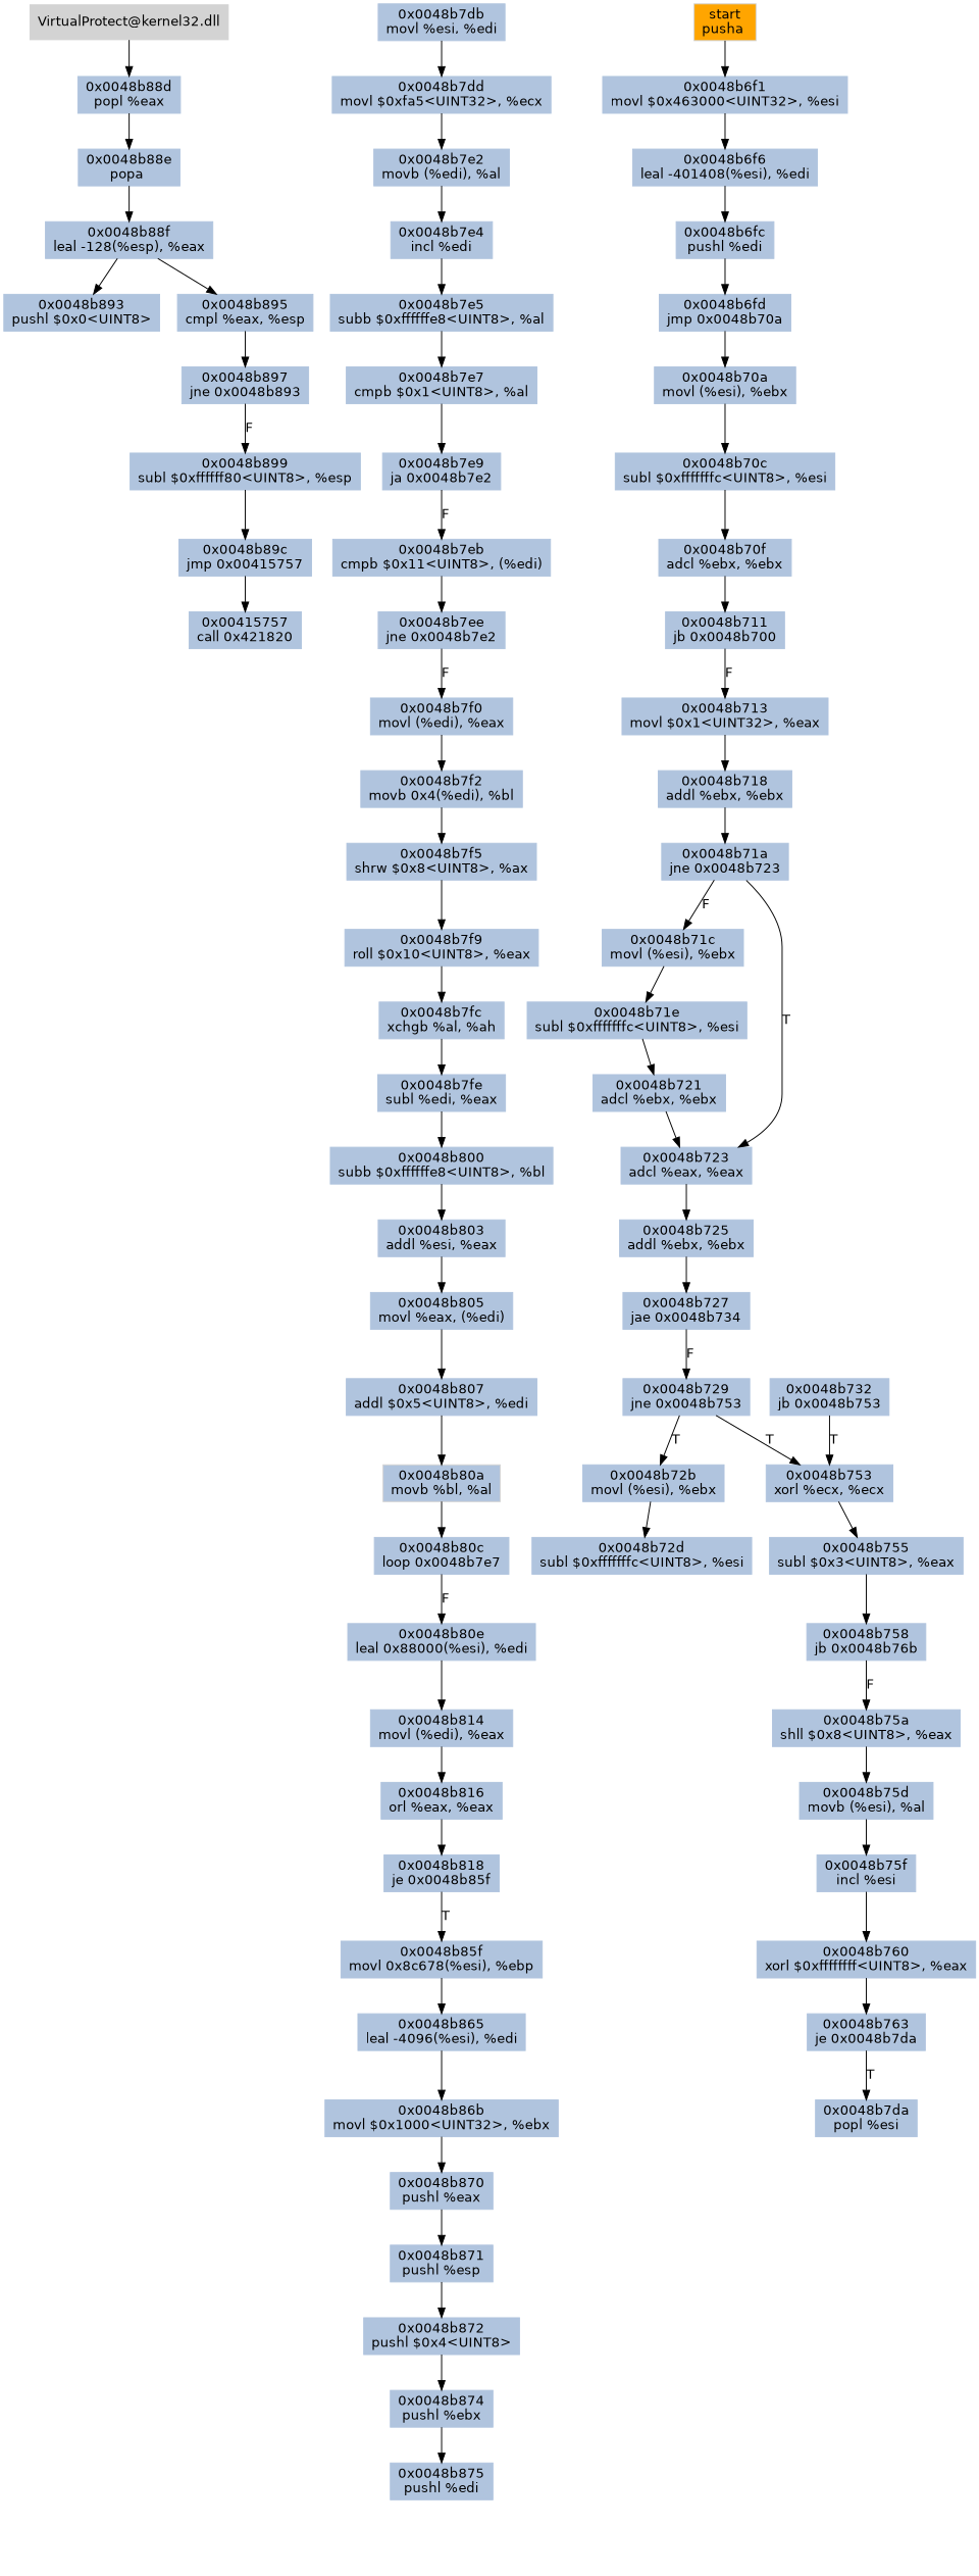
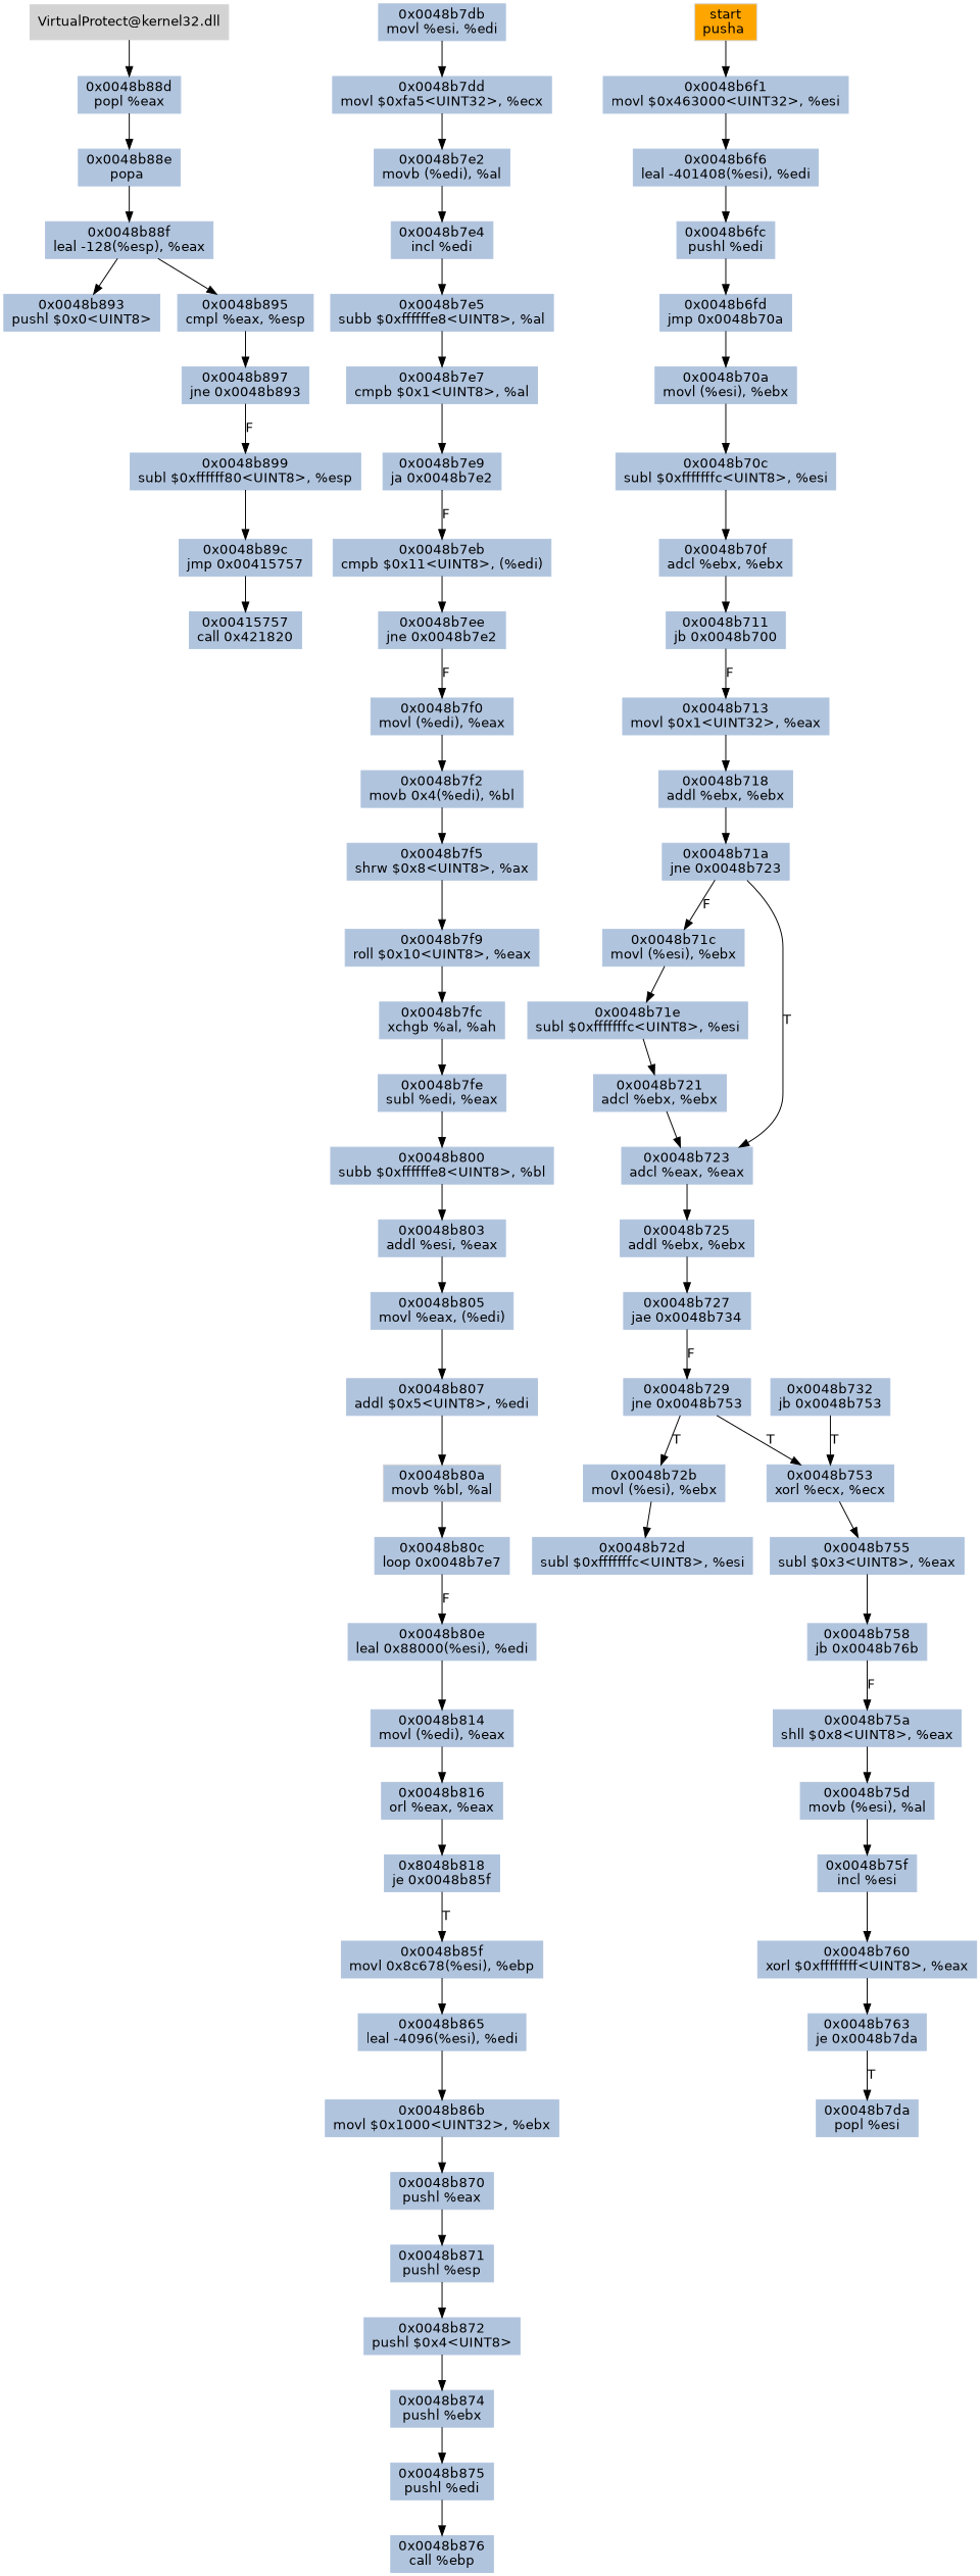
  strict digraph {
    fontname="DejaVu Sans"
    node [color=lightsteelblue fillcolor=lightsteelblue fontname="DejaVu Sans" opcode=movl_esi__ebx shape=rectangle style=filled]
    edge [color="#000000" fontname="DejaVu Sans"]
    n1 [label="0x0048b88d\npopl %eax" opcode=popl_eax]
    n2 [label="0x0048b88e\npopa " opcode=popa_]
    n3 [label="0x0048b88f\nleal -128(%esp), %eax" opcode=leal__128esp__eax]
    n4 [label="0x0048b893\npushl $0x0<UINT8>" opcode=pushl_0x0UINT8]
    n5 [label="0x0048b895\ncmpl %eax, %esp" opcode=cmpl_eax_esp]
    n6 [color=lightgrey fillcolor=lightgrey label="VirtualProtect@kernel32.dll" opcode=API]
    n7 [label="0x0048b7ee\njne 0x0048b7e2" opcode=jne_0x0048b7e2]
    n8 [label="0x0048b7f0\nmovl (%edi), %eax" opcode=movl_edi__eax]
    n9 [label="0x0048b7f2\nmovb 0x4(%edi), %bl" opcode=movb_0x4edi__bl]
    n10 [label="0x0048b7f5\nshrw $0x8<UINT8>, %ax" opcode=shrw_0x8UINT8_ax]
    n11 [label="0x0048b7da\npopl %esi" opcode=popl_esi]
    n12 [label="0x0048b7db\nmovl %esi, %edi" opcode=movl_esi_edi]
    n13 [label="0x0048b7dd\nmovl $0xfa5<UINT32>, %ecx" opcode=movl_0xfa5UINT32_ecx]
    n14 [label="0x0048b7e2\nmovb (%edi), %al" opcode=movb_edi__al]
    n15 [label="0x0048b75a\nshll $0x8<UINT8>, %eax" opcode=shll_0x8UINT8_eax]
    n16 [label="0x0048b75d\nmovb (%esi), %al" opcode=movb_esi__al]
    n17 [label="0x0048b75f\nincl %esi" opcode=incl_esi]
    n18 [label="0x0048b760\nxorl $0xffffffff<UINT8>, %eax" opcode=xorl_0xffffffffUINT8_eax]
    n19 [label="0x0048b6f1\nmovl $0x463000<UINT32>, %esi" opcode=movl_0x463000UINT32_esi]
    n20 [label="0x0048b6f6\nleal -401408(%esi), %edi" opcode=leal__401408esi__edi]
    n21 [label="0x0048b6fc\npushl %edi" opcode=pushl_edi]
    n22 [label="0x0048b6fd\njmp 0x0048b70a" opcode=jmp_0x0048b70a]
    n23 [label="0x0048b897\njne 0x0048b893" opcode=jne_0x0048b893]
    n24 [label="0x0048b814\nmovl (%edi), %eax" opcode=movl_edi__eax]
    n25 [label="0x0048b816\norl %eax, %eax" opcode=orl_eax_eax]
-   n26 [label="0x0048b818\nje 0x0048b85f" opcode=je_0x0048b85f]
+   n26 [label="0x8048b818\nje 0x0048b85f" opcode=je_0x0048b85f]
    n27 [label="0x0048b85f\nmovl 0x8c678(%esi), %ebp" opcode=movl_0x8c678esi__ebp]
    n28 [label="0x0048b870\npushl %eax" opcode=pushl_eax]
    n29 [label="0x0048b871\npushl %esp" opcode=pushl_esp]
    n30 [label="0x0048b872\npushl $0x4<UINT8>" opcode=pushl_0x4UINT8]
    n31 [label="0x0048b874\npushl %ebx" opcode=pushl_ebx]
    n32 [label="0x0048b7fc\nxchgb %al, %ah" opcode=xchgb_al_ah]
    n33 [label="0x0048b7fe\nsubl %edi, %eax" opcode=subl_edi_eax]
    n34 [label="0x0048b800\nsubb $0xffffffe8<UINT8>, %bl" opcode=subb_0xffffffe8UINT8_bl]
    n35 [label="0x0048b803\naddl %esi, %eax" opcode=addl_esi_eax]
    n36 [label="0x0048b7f9\nroll $0x10<UINT8>, %eax" opcode=roll_0x10UINT8_eax]
    n37 [label="0x0048b70a\nmovl (%esi), %ebx"]
    n38 [label="0x0048b70c\nsubl $0xfffffffc<UINT8>, %esi" opcode=subl_0xfffffffcUINT8_esi]
    n39 [label="0x0048b71c\nmovl (%esi), %ebx"]
    n40 [label="0x0048b71e\nsubl $0xfffffffc<UINT8>, %esi" opcode=subl_0xfffffffcUINT8_esi]
    n41 [label="0x0048b721\nadcl %ebx, %ebx" opcode=adcl_ebx_ebx]
    n42 [label="0x0048b723\nadcl %eax, %eax" opcode=adcl_eax_eax]
+   n43 [label="0x0048b876\ncall %ebp" opcode=call_ebp]
    n44 [label="0x0048b755\nsubl $0x3<UINT8>, %eax" opcode=subl_0x3UINT8_eax]
    n45 [label="0x0048b758\njb 0x0048b76b" opcode=jb_0x0048b76b]
    n46 [label="0x0048b805\nmovl %eax, (%edi)" opcode=movl_eax_edi_]
    n47 [label="0x0048b807\naddl $0x5<UINT8>, %edi" opcode=addl_0x5UINT8_edi]
    n48 [label="0x0048b865\nleal -4096(%esi), %edi" opcode=leal__4096esi__edi]
    n49 [label="0x0048b7e4\nincl %edi" opcode=incl_edi]
    n50 [label="0x0048b7e5\nsubb $0xffffffe8<UINT8>, %al" opcode=subb_0xffffffe8UINT8_al]
    n51 [label="0x0048b70f\nadcl %ebx, %ebx" opcode=adcl_ebx_ebx]
    n52 [label="0x0048b711\njb 0x0048b700" opcode=jb_0x0048b700]
    n53 [label="0x0048b899\nsubl $0xffffff80<UINT8>, %esp" opcode=subl_0xffffff80UINT8_esp]
    n54 [label="0x0048b89c\njmp 0x00415757" opcode=jmp_0x00415757]
    n55 [label="0x00415757\ncall 0x421820" opcode=call_0x421820]
    n56 [label="0x0048b729\njne 0x0048b753" opcode=jne_0x0048b753]
    n57 [label="0x0048b753\nxorl %ecx, %ecx" opcode=xorl_ecx_ecx]
    n58 [label="0x0048b72b\nmovl (%esi), %ebx"]
    n59 [label="0x0048b72d\nsubl $0xfffffffc<UINT8>, %esi" opcode=subl_0xfffffffcUINT8_esi]
    n60 [label="0x0048b71a\njne 0x0048b723" opcode=jne_0x0048b723]
    n61 [label="0x0048b725\naddl %ebx, %ebx" opcode=addl_ebx_ebx]
    n62 [label="0x0048b727\njae 0x0048b734" opcode=jae_0x0048b734]
    n63 [label="0x0048b875\npushl %edi" opcode=pushl_edi]
    n64 [label="0x0048b7e7\ncmpb $0x1<UINT8>, %al" opcode=cmpb_0x1UINT8_al]
    n65 [label="0x0048b7e9\nja 0x0048b7e2" opcode=ja_0x0048b7e2]
    n66 [label="0x0048b7eb\ncmpb $0x11<UINT8>, (%edi)" opcode=cmpb_0x11UINT8_edi_]
    n67 [color=lightgrey label="0x0048b80a\nmovb %bl, %al" opcode=movb_bl_al]
    n68 [label="0x0048b713\nmovl $0x1<UINT32>, %eax" opcode=movl_0x1UINT32_eax]
    n69 [label="0x0048b718\naddl %ebx, %ebx" opcode=addl_ebx_ebx]
    n70 [label="0x0048b763\nje 0x0048b7da" opcode=je_0x0048b7da]
    n71 [label="0x0048b80c\nloop 0x0048b7e7" opcode=loop_0x0048b7e7]
    n72 [label="0x0048b80e\nleal 0x88000(%esi), %edi" opcode=leal_0x88000esi__edi]
    n73 [label="0x0048b86b\nmovl $0x1000<UINT32>, %ebx" opcode=movl_0x1000UINT32_ebx]
    n74 [label="0x0048b732\njb 0x0048b753" opcode=jb_0x0048b753]
    n75 [color=lightgrey fillcolor=orange label="start\npusha " opcode=pusha_]
    n1 -> n2
    n2 -> n3
    n3 -> n4
    n3 -> n5
    n5 -> n23
    n6 -> n1
    n7 -> n8 [label=F]
    n8 -> n9
    n9 -> n10
    n10 -> n36
    n12 -> n13
    n13 -> n14
    n14 -> n49
    n15 -> n16
    n16 -> n17
    n17 -> n18
    n18 -> n70
    n19 -> n20
    n20 -> n21
    n21 -> n22
    n22 -> n37
    n23 -> n53 [label=F]
    n24 -> n25
    n25 -> n26
    n26 -> n27 [label=T]
    n27 -> n48
    n28 -> n29
    n29 -> n30
    n30 -> n31
    n31 -> n63
    n32 -> n33
    n33 -> n34
    n34 -> n35
    n35 -> n46
    n36 -> n32
    n37 -> n38
    n38 -> n51
    n39 -> n40
    n40 -> n41
    n41 -> n42
    n42 -> n61
    n44 -> n45
    n45 -> n15 [label=F]
    n46 -> n47
    n47 -> n67
    n48 -> n73
    n49 -> n50
    n50 -> n64
    n51 -> n52
    n52 -> n68 [label=F]
    n53 -> n54
    n54 -> n55
    n56 -> n57 [label=T]
    n56 -> n58 [label=T]
    n57 -> n44
    n58 -> n59
    n60 -> n39 [label=F]
    n60 -> n42 [label=T]
    n61 -> n62
    n62 -> n56 [label=F]
+   n63 -> n43
    n64 -> n65
    n65 -> n66 [label=F]
    n66 -> n7
    n67 -> n71
    n68 -> n69
    n69 -> n60
    n70 -> n11 [label=T]
    n71 -> n72 [label=F]
    n72 -> n24
    n73 -> n28
    n74 -> n57 [label=T]
    n75 -> n19
  }
